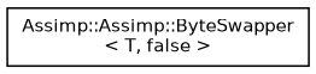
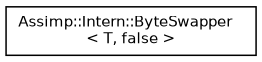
  digraph {
    rankdir=LR
-   n1 [color=black fillcolor=white fontname=Helvetica fontsize=10 height=0.2 label="Assimp::Assimp::ByteSwapper\l\< T, false \>" shape=record style=filled width=0.4]
+   n1 [color=black fillcolor=white fontname=Helvetica fontsize=10 height=0.2 label="Assimp::Intern::ByteSwapper\l\< T, false \>" shape=record style=filled width=0.4]
  }
